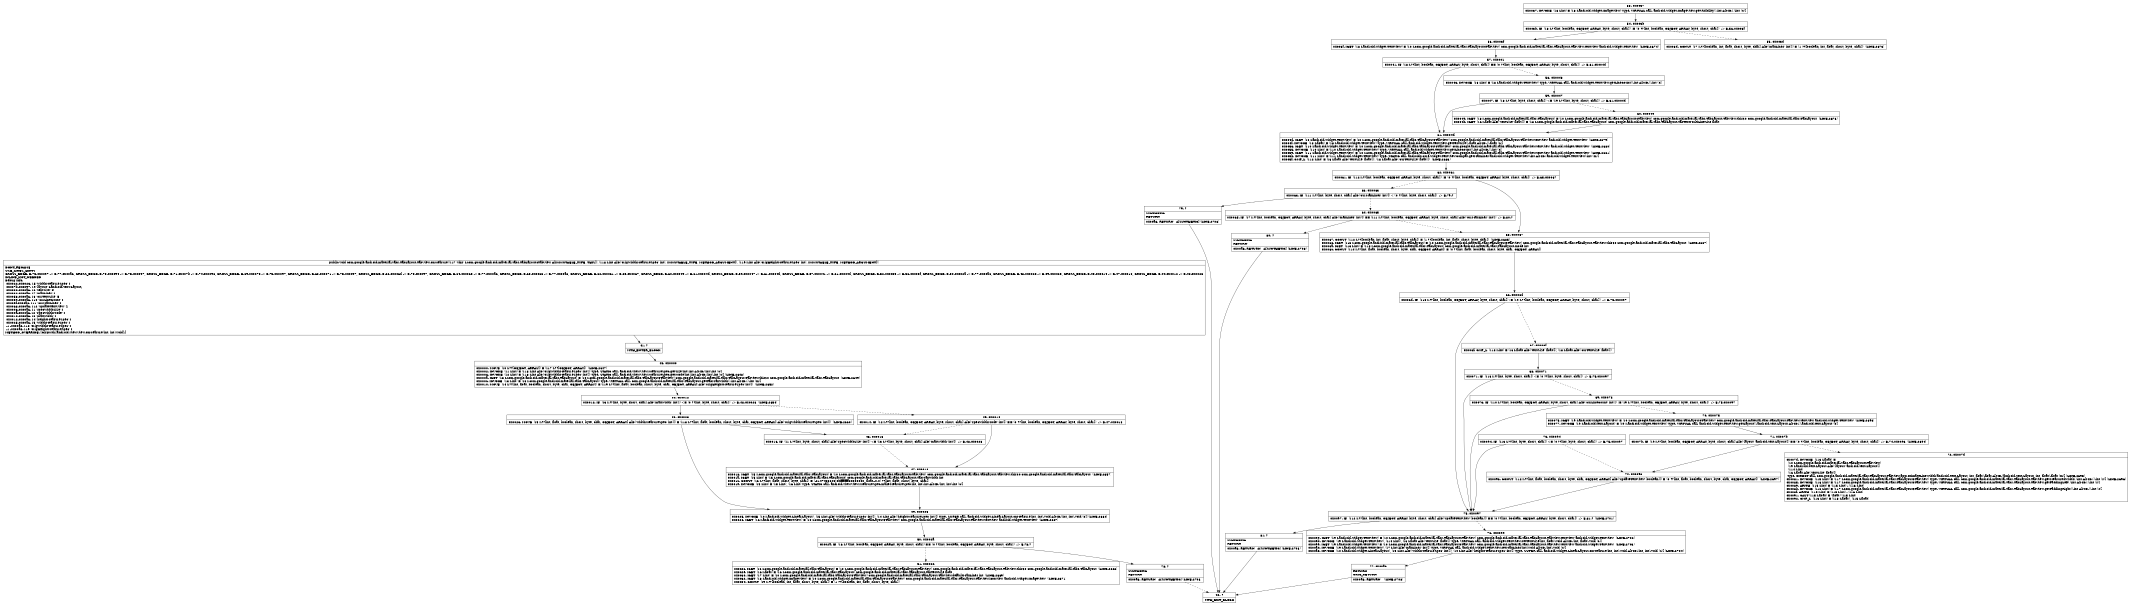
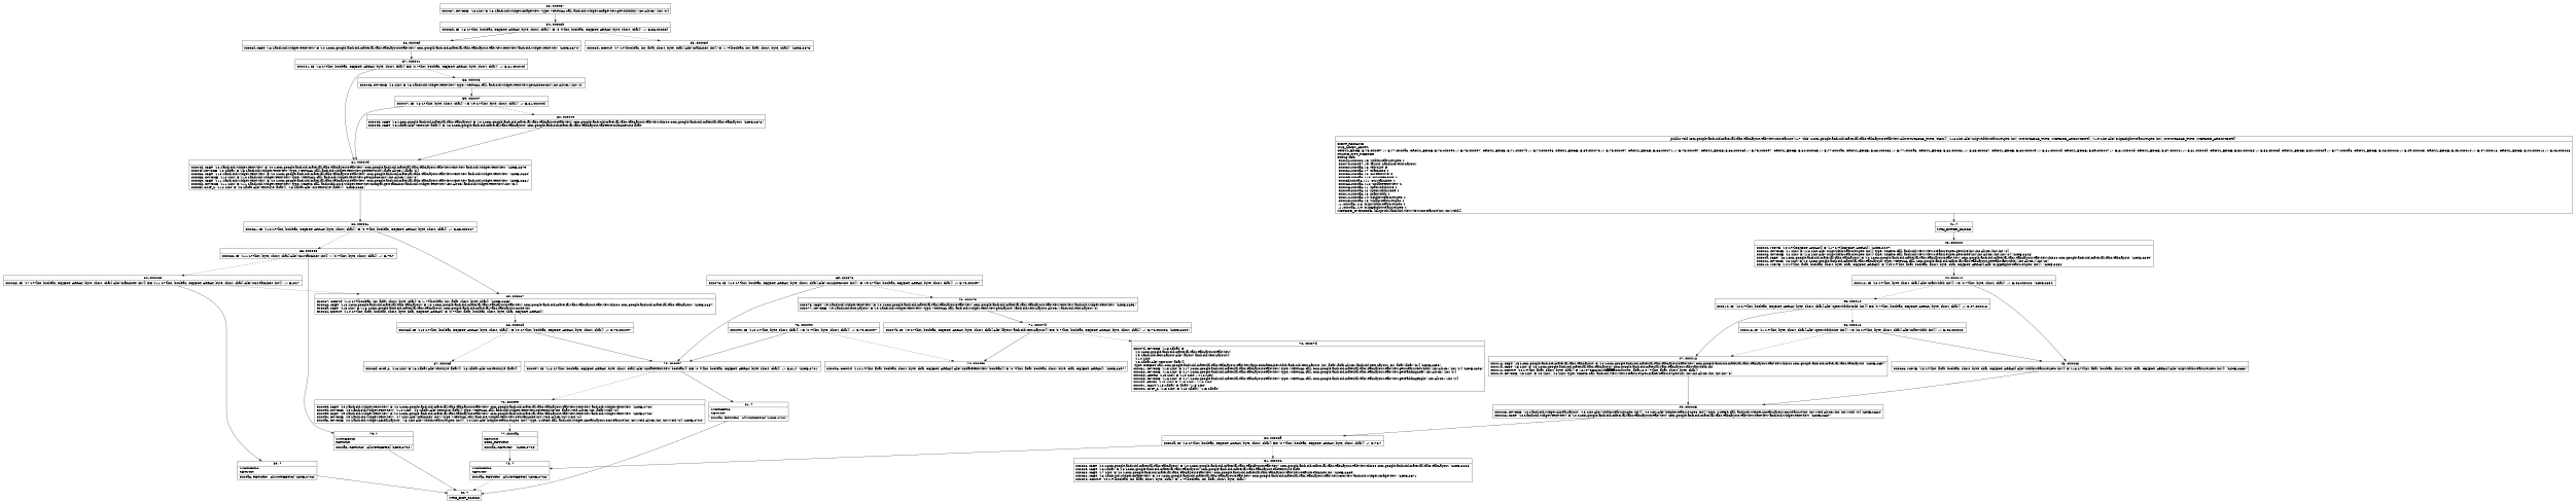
  digraph {
    node [shape=record]
    n1 [label="{41\:\ ?|MTH_ENTER_BLOCK\l}"]
    n2 [label="{43\:\ 0x0000|0x0000: MOVE  (r0 I:??[OBJECT, ARRAY]) = (r17 I:??[OBJECT, ARRAY])  (LINE:2647)\l0x0002: INVOKE  (r1 I:int) = (r18 I:int A[D('origWidthMeasureSpec' int)]) type: STATIC call: android.view.View.MeasureSpec.getSize(int):int A[MD:(int):int (c)]\l0x0006: INVOKE  (r2 I:int) = (r18 I:int A[D('origWidthMeasureSpec' int)]) type: STATIC call: android.view.View.MeasureSpec.getMode(int):int A[MD:(int):int (c)] (LINE:2648)\l0x000a: IGET  (r3 I:com.google.android.material.tabs.TabLayout) = (r0 I:com.google.android.material.tabs.TabLayout$TabView) com.google.android.material.tabs.TabLayout.TabView.this$0 com.google.android.material.tabs.TabLayout  (LINE:2649)\l0x000c: INVOKE  (r3 I:int) = (r3 I:com.google.android.material.tabs.TabLayout) type: VIRTUAL call: com.google.android.material.tabs.TabLayout.getTabMaxWidth():int A[MD:():int (m)]\l0x0010: MOVE  (r4 I:??[int, float, boolean, short, byte, char, OBJECT, ARRAY]) = (r19 I:??[int, float, boolean, short, byte, char, OBJECT, ARRAY] A[D('origHeightMeasureSpec' int)])  (LINE:2652)\l}"]
    n3 [label="{44\:\ 0x0012|0x0012: IF  (r3 I:??[int, byte, short, char] A[D('maxWidth' int)]) \<= (0 ??[int, byte, short, char])  \-\> B:48:0x0023  (LINE:2654)\l}"]
    n4 [label="{45\:\ 0x0014|0x0014: IF  (r2 I:??[int, boolean, OBJECT, ARRAY, byte, short, char] A[D('specWidthMode' int)]) == (0 ??[int, boolean, OBJECT, ARRAY, byte, short, char])  \-\> B:47:0x0018 \l}"]
    n5 [label="{48\:\ 0x0023|0x0023: MOVE  (r5 I:??[int, float, boolean, short, byte, char, OBJECT, ARRAY] A[D('widthMeasureSpec' int)]) = (r18 I:??[int, float, boolean, short, byte, char, OBJECT, ARRAY] A[D('origWidthMeasureSpec' int)])  (LINE:2660)\l}"]
    n6 [label="{46\:\ 0x0016|0x0016: IF  (r1 I:??[int, byte, short, char] A[D('specWidthSize' int)]) \<= (r3 I:??[int, byte, short, char] A[D('maxWidth' int)])  \-\> B:48:0x0023 \l}"]
    n7 [label="{47\:\ 0x0018|0x0018: IGET  (r5 I:com.google.android.material.tabs.TabLayout) = (r0 I:com.google.android.material.tabs.TabLayout$TabView) com.google.android.material.tabs.TabLayout.TabView.this$0 com.google.android.material.tabs.TabLayout  (LINE:2657)\l0x001a: IGET  (r5 I:int) = (r5 I:com.google.android.material.tabs.TabLayout) com.google.android.material.tabs.TabLayout.tabMaxWidth int \l0x001c: CONST  (r6 I:??[int, float, short, byte, char]) = (\-2147483648(0xffffffff80000000, float:\-0.0) ??[int, float, short, byte, char]) \l0x001e: INVOKE  (r5 I:int) = (r5 I:int), (r6 I:int) type: STATIC call: android.view.View.MeasureSpec.makeMeasureSpec(int, int):int A[MD:(int, int):int (c)]\l}"]
    n8 [label="{49\:\ 0x0025|0x0025: INVOKE  (r0 I:android.widget.LinearLayout), (r5 I:int A[D('widthMeasureSpec' int)]), (r4 I:int A[D('heightMeasureSpec' int)]) type: SUPER call: android.widget.LinearLayout.onMeasure(int, int):void A[MD:(int, int):void (c)] (LINE:2664)\l0x0028: IGET  (r6 I:android.widget.TextView) = (r0 I:com.google.android.material.tabs.TabLayout$TabView) com.google.android.material.tabs.TabLayout.TabView.textView android.widget.TextView  (LINE:2667)\l}"]
    n9 [label="{50\:\ 0x002a|0x002a: IF  (r6 I:??[int, boolean, OBJECT, ARRAY, byte, short, char]) == (0 ??[int, boolean, OBJECT, ARRAY, byte, short, char])  \-\> B:78:? \l}"]
    n10 [label="{51\:\ 0x002c|0x002c: IGET  (r6 I:com.google.android.material.tabs.TabLayout) = (r0 I:com.google.android.material.tabs.TabLayout$TabView) com.google.android.material.tabs.TabLayout.TabView.this$0 com.google.android.material.tabs.TabLayout  (LINE:2668)\l0x002e: IGET  (r6 I:float) = (r6 I:com.google.android.material.tabs.TabLayout) com.google.android.material.tabs.TabLayout.tabTextSize float \l0x0030: IGET  (r7 I:int) = (r0 I:com.google.android.material.tabs.TabLayout$TabView) com.google.android.material.tabs.TabLayout.TabView.defaultMaxLines int  (LINE:2669)\l0x0032: IGET  (r8 I:android.widget.ImageView) = (r0 I:com.google.android.material.tabs.TabLayout$TabView) com.google.android.material.tabs.TabLayout.TabView.iconView android.widget.ImageView  (LINE:2671)\l0x0034: CONST  (r9 I:??[boolean, int, float, short, byte, char]) = (1 ??[boolean, int, float, short, byte, char]) \l}"]
    n11 [label="{78\:\ ?|SYNTHETIC\lRETURN\l|0x00a6: RETURN   A[SYNTHETIC] (LINE:2708)\l}"]
    n12 [label="{42\:\ ?|MTH_EXIT_BLOCK\l}"]
    n13 [label="{53\:\ 0x0037|0x0037: INVOKE  (r8 I:int) = (r8 I:android.widget.ImageView) type: VIRTUAL call: android.widget.ImageView.getVisibility():int A[MD:():int (c)]\l}"]
    n14 [label="{54\:\ 0x003b|0x003b: IF  (r8 I:??[int, boolean, OBJECT, ARRAY, byte, short, char]) != (0 ??[int, boolean, OBJECT, ARRAY, byte, short, char])  \-\> B:56:0x003f \l}"]
    n15 [label="{56\:\ 0x003f|0x003f: IGET  (r8 I:android.widget.TextView) = (r0 I:com.google.android.material.tabs.TabLayout$TabView) com.google.android.material.tabs.TabLayout.TabView.textView android.widget.TextView  (LINE:2674)\l}"]
    n16 [label="{57\:\ 0x0041|0x0041: IF  (r8 I:??[int, boolean, OBJECT, ARRAY, byte, short, char]) == (0 ??[int, boolean, OBJECT, ARRAY, byte, short, char])  \-\> B:61:0x004d \l}"]
    n17 [label="{55\:\ 0x003d|0x003d: CONST  (r7 I:??[boolean, int, float, short, byte, char] A[D('maxLines' int)]) = (1 ??[boolean, int, float, short, byte, char])  (LINE:2673)\l}"]
    n18 [label="{61\:\ 0x004d|0x004d: IGET  (r8 I:android.widget.TextView) = (r0 I:com.google.android.material.tabs.TabLayout$TabView) com.google.android.material.tabs.TabLayout.TabView.textView android.widget.TextView  (LINE:2679)\l0x004f: INVOKE  (r8 I:float) = (r8 I:android.widget.TextView) type: VIRTUAL call: android.widget.TextView.getTextSize():float A[MD:():float (c)]\l0x0053: IGET  (r10 I:android.widget.TextView) = (r0 I:com.google.android.material.tabs.TabLayout$TabView) com.google.android.material.tabs.TabLayout.TabView.textView android.widget.TextView  (LINE:2680)\l0x0055: INVOKE  (r10 I:int) = (r10 I:android.widget.TextView) type: VIRTUAL call: android.widget.TextView.getLineCount():int A[MD:():int (c)]\l0x0059: IGET  (r11 I:android.widget.TextView) = (r0 I:com.google.android.material.tabs.TabLayout$TabView) com.google.android.material.tabs.TabLayout.TabView.textView android.widget.TextView  (LINE:2681)\l0x005b: INVOKE  (r11 I:int) = (r11 I:android.widget.TextView) type: STATIC call: androidx.core.widget.TextViewCompat.getMaxLines(android.widget.TextView):int A[MD:(android.widget.TextView):int (m)]\l0x005f: CMP_L  (r12 I:int) = (r6 I:float A[D('textSize' float)]), (r8 I:float A[D('curTextSize' float)])  (LINE:2683)\l}"]
    n19 [label="{62\:\ 0x0061|0x0061: IF  (r12 I:??[int, boolean, OBJECT, ARRAY, byte, short, char]) != (0 ??[int, boolean, OBJECT, ARRAY, byte, short, char])  \-\> B:65:0x0067 \l}"]
    n20 [label="{63\:\ 0x0063|0x0063: IF  (r11 I:??[int, byte, short, char] A[D('curMaxLines' int)]) \< (0 ??[int, byte, short, char])  \-\> B:79:? \l}"]
    n21 [label="{65\:\ 0x0067|0x0067: CONST  (r12 I:??[boolean, int, float, short, byte, char]) = (1 ??[boolean, int, float, short, byte, char])  (LINE:2685)\l0x0068: IGET  (r13 I:com.google.android.material.tabs.TabLayout) = (r0 I:com.google.android.material.tabs.TabLayout$TabView) com.google.android.material.tabs.TabLayout.TabView.this$0 com.google.android.material.tabs.TabLayout  (LINE:2687)\l0x006a: IGET  (r13 I:int) = (r13 I:com.google.android.material.tabs.TabLayout) com.google.android.material.tabs.TabLayout.mode int \l0x006c: CONST  (r14 I:??[int, float, boolean, short, byte, char, OBJECT, ARRAY]) = (0 ??[int, float, boolean, short, byte, char, OBJECT, ARRAY]) \l}"]
    n22 [label="{64\:\ 0x0065|0x0065: IF  (r7 I:??[int, boolean, OBJECT, ARRAY, byte, short, char] A[D('maxLines' int)]) == (r11 I:??[int, boolean, OBJECT, ARRAY, byte, short, char] A[D('curMaxLines' int)])  \-\> B:80:? \l}"]
    n23 [label="{79\:\ ?|SYNTHETIC\lRETURN\l|0x00a6: RETURN   A[SYNTHETIC] (LINE:2708)\l}"]
    n24 [label="{66\:\ 0x006d|0x006d: IF  (r13 I:??[int, boolean, OBJECT, ARRAY, byte, short, char]) != (r9 I:??[int, boolean, OBJECT, ARRAY, byte, short, char])  \-\> B:75:0x0097 \l}"]
    n25 [label="{80\:\ ?|SYNTHETIC\lRETURN\l|0x00a6: RETURN   A[SYNTHETIC] (LINE:2708)\l}"]
    n26 [label="{67\:\ 0x006f|0x006f: CMP_L  (r13 I:int) = (r6 I:float A[D('textSize' float)]), (r8 I:float A[D('curTextSize' float)]) \l}"]
    n27 [label="{75\:\ 0x0097|0x0097: IF  (r12 I:??[int, boolean, OBJECT, ARRAY, byte, short, char] A[D('updateTextView' boolean)]) == (0 ??[int, boolean, OBJECT, ARRAY, byte, short, char])  \-\> B:81:?  (LINE:2701)\l}"]
-   n28 [label="{68\:\ 0x0071|0x0071: IF  (r13 I:??[int, byte, short, char]) \<= (0 ??[int, byte, short, char])  \-\> B:75:0x0097 \l}"]
    n29 [label="{76\:\ 0x0099|0x0099: IGET  (r9 I:android.widget.TextView) = (r0 I:com.google.android.material.tabs.TabLayout$TabView) com.google.android.material.tabs.TabLayout.TabView.textView android.widget.TextView  (LINE:2702)\l0x009b: INVOKE  (r9 I:android.widget.TextView), (r14 I:int), (r6 I:float A[D('textSize' float)]) type: VIRTUAL call: android.widget.TextView.setTextSize(int, float):void A[MD:(int, float):void (c)]\l0x009e: IGET  (r9 I:android.widget.TextView) = (r0 I:com.google.android.material.tabs.TabLayout$TabView) com.google.android.material.tabs.TabLayout.TabView.textView android.widget.TextView  (LINE:2703)\l0x00a0: INVOKE  (r9 I:android.widget.TextView), (r7 I:int A[D('maxLines' int)]) type: VIRTUAL call: android.widget.TextView.setMaxLines(int):void A[MD:(int):void (c)]\l0x00a3: INVOKE  (r0 I:android.widget.LinearLayout), (r5 I:int A[D('widthMeasureSpec' int)]), (r4 I:int A[D('heightMeasureSpec' int)]) type: SUPER call: android.widget.LinearLayout.onMeasure(int, int):void A[MD:(int, int):void (c)] (LINE:2704)\l}"]
    n30 [label="{81\:\ ?|SYNTHETIC\lRETURN\l|0x00a6: RETURN   A[SYNTHETIC] (LINE:2708)\l}"]
    n31 [label="{69\:\ 0x0073|0x0073: IF  (r10 I:??[int, boolean, OBJECT, ARRAY, byte, short, char] A[D('curLineCount' int)]) != (r9 I:??[int, boolean, OBJECT, ARRAY, byte, short, char])  \-\> B:75:0x0097 \l}"]
    n32 [label="{70\:\ 0x0075|0x0075: IGET  (r9 I:android.widget.TextView) = (r0 I:com.google.android.material.tabs.TabLayout$TabView) com.google.android.material.tabs.TabLayout.TabView.textView android.widget.TextView  (LINE:2693)\l0x0077: INVOKE  (r9 I:android.text.Layout) = (r9 I:android.widget.TextView) type: VIRTUAL call: android.widget.TextView.getLayout():android.text.Layout A[MD:():android.text.Layout (c)]\l}"]
    n33 [label="{71\:\ 0x007b|0x007b: IF  (r9 I:??[int, boolean, OBJECT, ARRAY, byte, short, char] A[D('layout' android.text.Layout)]) == (0 ??[int, boolean, OBJECT, ARRAY, byte, short, char])  \-\> B:74:0x0096  (LINE:2694)\l}"]
    n34 [label="{72\:\ 0x007d|0x007d: INVOKE  (r13 I:float) = \l  (r0 I:com.google.android.material.tabs.TabLayout$TabView)\l  (r9 I:android.text.Layout A[D('layout' android.text.Layout)])\l  (r14 I:int)\l  (r6 I:float A[D('textSize' float)])\l type: DIRECT call: com.google.android.material.tabs.TabLayout.TabView.approximateLineWidth(android.text.Layout, int, float):float A[MD:(android.text.Layout, int, float):float (m)] (LINE:2695)\l0x0081: INVOKE  (r15 I:int) = (r17 I:com.google.android.material.tabs.TabLayout$TabView) type: VIRTUAL call: com.google.android.material.tabs.TabLayout.TabView.getMeasuredWidth():int A[MD:():int (s)] (LINE:2696)\l0x0085: INVOKE  (r16 I:int) = (r17 I:com.google.android.material.tabs.TabLayout$TabView) type: VIRTUAL call: com.google.android.material.tabs.TabLayout.TabView.getPaddingLeft():int A[MD:():int (s)]\l0x0089: ARITH  (r15 I:int) = (r15 I:int) \- (r16 I:int) \l0x008b: INVOKE  (r16 I:int) = (r17 I:com.google.android.material.tabs.TabLayout$TabView) type: VIRTUAL call: com.google.android.material.tabs.TabLayout.TabView.getPaddingRight():int A[MD:():int (s)]\l0x008f: ARITH  (r15 I:int) = (r15 I:int) \- (r16 I:int) \l0x0091: CAST (r15 I:float) = (float) (r15 I:int) \l0x0092: CMP_L  (r13 I:int) = (r13 I:float), (r15 I:float) \l}"]
    n35 [label="{74\:\ 0x0096|0x0096: CONST  (r12 I:??[int, float, boolean, short, byte, char, OBJECT, ARRAY] A[D('updateTextView' boolean)]) = (0 ??[int, float, boolean, short, byte, char, OBJECT, ARRAY])  (LINE:2697)\l}"]
    n36 [label="{73\:\ 0x0094|0x0094: IF  (r13 I:??[int, byte, short, char]) \<= (0 ??[int, byte, short, char])  \-\> B:75:0x0097 \l}"]
    n37 [label="{77\:\ 0x00a6|RETURN\lORIG_RETURN\l|0x00a6: RETURN    (LINE:2708)\l}"]
    n38 [label="{58\:\ 0x0043|0x0043: INVOKE  (r8 I:int) = (r8 I:android.widget.TextView) type: VIRTUAL call: android.widget.TextView.getLineCount():int A[MD:():int (c)]\l}"]
    n39 [label="{59\:\ 0x0047|0x0047: IF  (r8 I:??[int, byte, short, char]) \<= (r9 I:??[int, byte, short, char])  \-\> B:61:0x004d \l}"]
    n40 [label="{60\:\ 0x0049|0x0049: IGET  (r8 I:com.google.android.material.tabs.TabLayout) = (r0 I:com.google.android.material.tabs.TabLayout$TabView) com.google.android.material.tabs.TabLayout.TabView.this$0 com.google.android.material.tabs.TabLayout  (LINE:2676)\l0x004b: IGET  (r6 I:float A[D('textSize' float)]) = (r8 I:com.google.android.material.tabs.TabLayout) com.google.android.material.tabs.TabLayout.tabTextMultiLineSize float \l}"]
    n41 [label="{public void com.google.android.material.tabs.TabLayout.TabView.onMeasure((r17 'this' I:com.google.android.material.tabs.TabLayout$TabView A[IMMUTABLE_TYPE, THIS]), (r18 I:int A[D('origWidthMeasureSpec' int), IMMUTABLE_TYPE, METHOD_ARGUMENT]), (r19 I:int A[D('origHeightMeasureSpec' int), IMMUTABLE_TYPE, METHOD_ARGUMENT]))  | DONT_RENAME\lUSE_LINES_HINTS\lCROSS_EDGE: B:75:0x0097 \-\> B:77:0x00a6, CROSS_EDGE: B:73:0x0094 \-\> B:75:0x0097, CROSS_EDGE: B:71:0x007b \-\> B:74:0x0096, CROSS_EDGE: B:69:0x0073 \-\> B:75:0x0097, CROSS_EDGE: B:68:0x0071 \-\> B:75:0x0097, CROSS_EDGE: B:66:0x006d \-\> B:75:0x0097, CROSS_EDGE: B:64:0x0065 \-\> B:77:0x00a6, CROSS_EDGE: B:63:0x0063 \-\> B:77:0x00a6, CROSS_EDGE: B:62:0x0061 \-\> B:65:0x0067, CROSS_EDGE: B:60:0x0049 \-\> B:61:0x004d, CROSS_EDGE: B:59:0x0047 \-\> B:61:0x004d, CROSS_EDGE: B:57:0x0041 \-\> B:61:0x004d, CROSS_EDGE: B:52:0x0035 \-\> B:56:0x003f, CROSS_EDGE: B:50:0x002a \-\> B:77:0x00a6, CROSS_EDGE: B:48:0x0023 \-\> B:49:0x0025, CROSS_EDGE: B:45:0x0014 \-\> B:47:0x0018, CROSS_EDGE: B:44:0x0012 \-\> B:48:0x0023\lINLINE_NOT_NEEDED\lDebug Info:\l  0x0022\-0x0023: r5 'widthMeasureSpec' I\l  0x007b\-0x0097: r9 'layout' Landroid\/text\/Layout;\l  0x0030\-0x00a6: r6 'textSize' F\l  0x0032\-0x00a6: r7 'maxLines' I\l  0x0053\-0x00a6: r8 'curTextSize' F\l  0x0059\-0x00a6: r10 'curLineCount' I\l  0x005f\-0x00a6: r11 'curMaxLines' I\l  0x0068\-0x00a6: r12 'updateTextView' Z\l  0x0006\-0x00a6: r1 'specWidthSize' I\l  0x000a\-0x00a6: r2 'specWidthMode' I\l  0x0010\-0x00a6: r3 'maxWidth' I\l  0x0012\-0x00a6: r4 'heightMeasureSpec' I\l  0x0025\-0x00a6: r5 'widthMeasureSpec' I\l  \-1 \-0x00a6: r18 'origWidthMeasureSpec' I\l  \-1 \-0x00a6: r19 'origHeightMeasureSpec' I\lMETHOD_OVERRIDE: [ClspMth\{android.view.View.onMeasure(int, int):void\}]\l}"]
    n1 -> n2
    n2 -> n3
    n3 -> n4 [style=dashed]
    n3 -> n5
    n4 -> n6 [style=dashed]
    n4 -> n7
    n5 -> n8
-   n5 -> n6
+   n6 -> n5
    n6 -> n7 [style=dashed]
    n7 -> n8
    n8 -> n9
    n9 -> n10 [style=dashed]
    n9 -> n11
    n11 -> n12 [style=dashed]
    n13 -> n14
    n14 -> n15
    n14 -> n17 [style=dashed]
    n15 -> n16
    n16 -> n18
    n16 -> n38 [style=dashed]
    n18 -> n19
    n19 -> n20 [style=dashed]
    n19 -> n21
    n20 -> n22 [style=dashed]
    n20 -> n23
    n21 -> n24
    n22 -> n21 [style=dashed]
    n22 -> n25
    n23 -> n12
    n24 -> n26 [style=dashed]
    n24 -> n27
    n25 -> n12
-   n26 -> n28
    n27 -> n29 [style=dashed]
    n27 -> n30
-   n28 -> n27
-   n28 -> n31 [style=dashed]
    n29 -> n37
    n30 -> n12
    n31 -> n27
    n31 -> n32 [style=dashed]
    n32 -> n33
    n33 -> n34 [style=dashed]
    n33 -> n35
-   n35 -> n27
    n36 -> n27
    n36 -> n35 [style=dashed]
-   n37 -> n12
+   n37 -> n11
    n38 -> n39
    n39 -> n18
    n39 -> n40 [style=dashed]
    n40 -> n18
    n41 -> n1
  }
